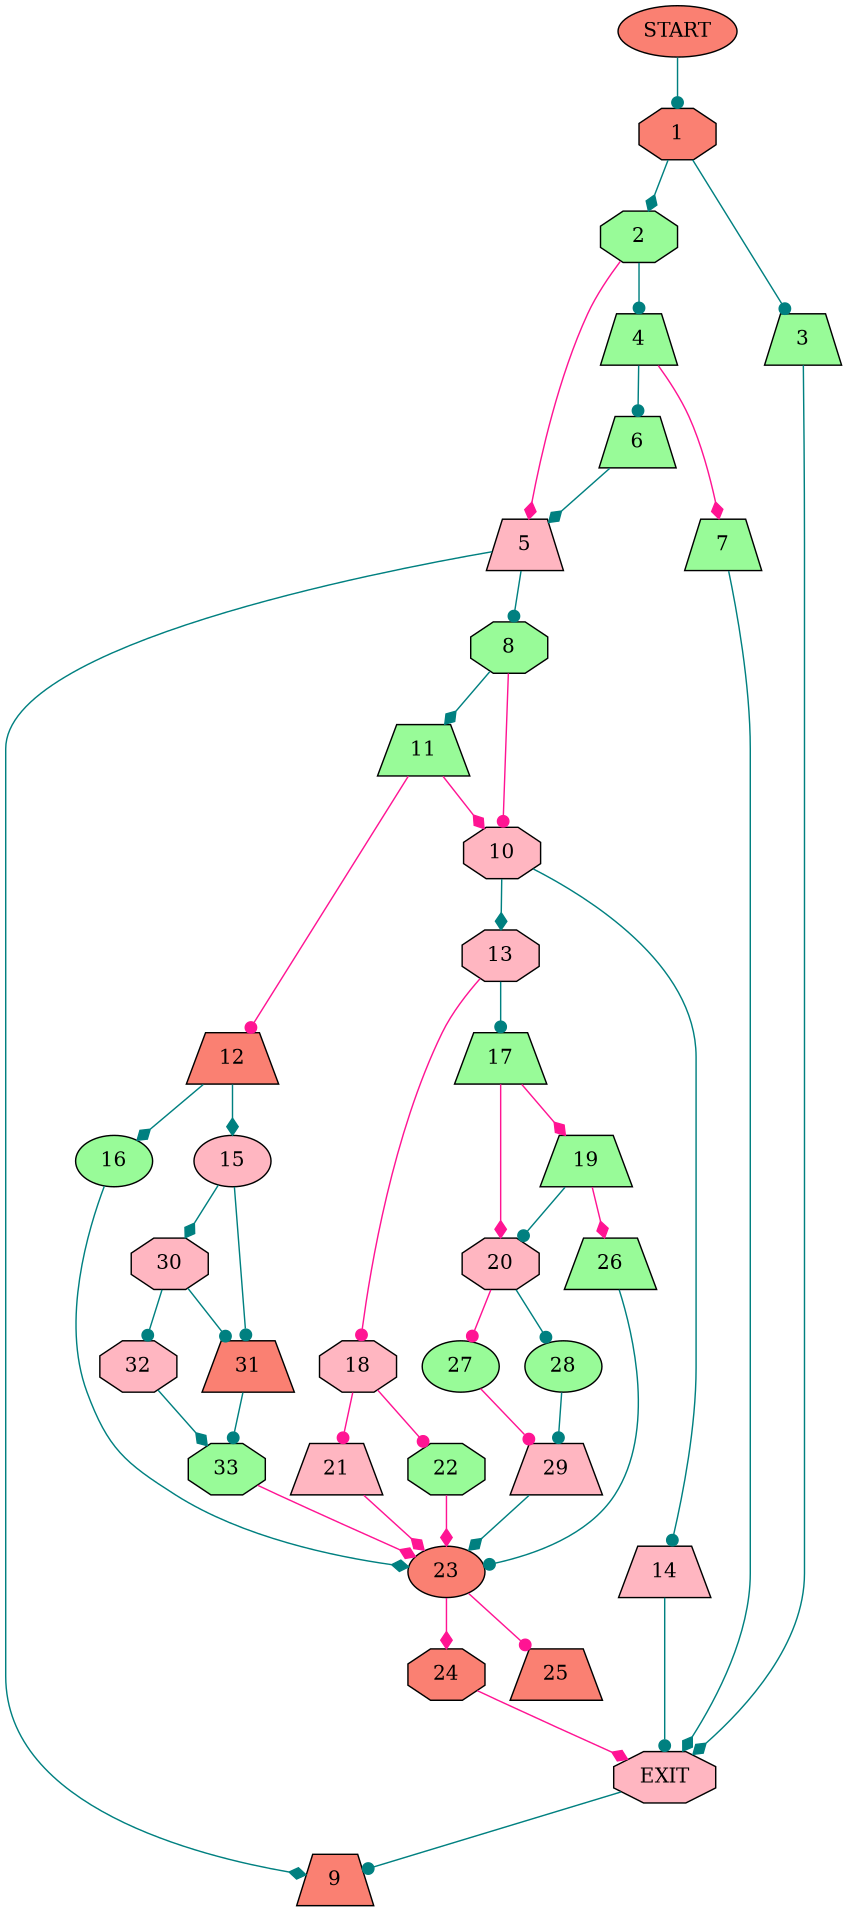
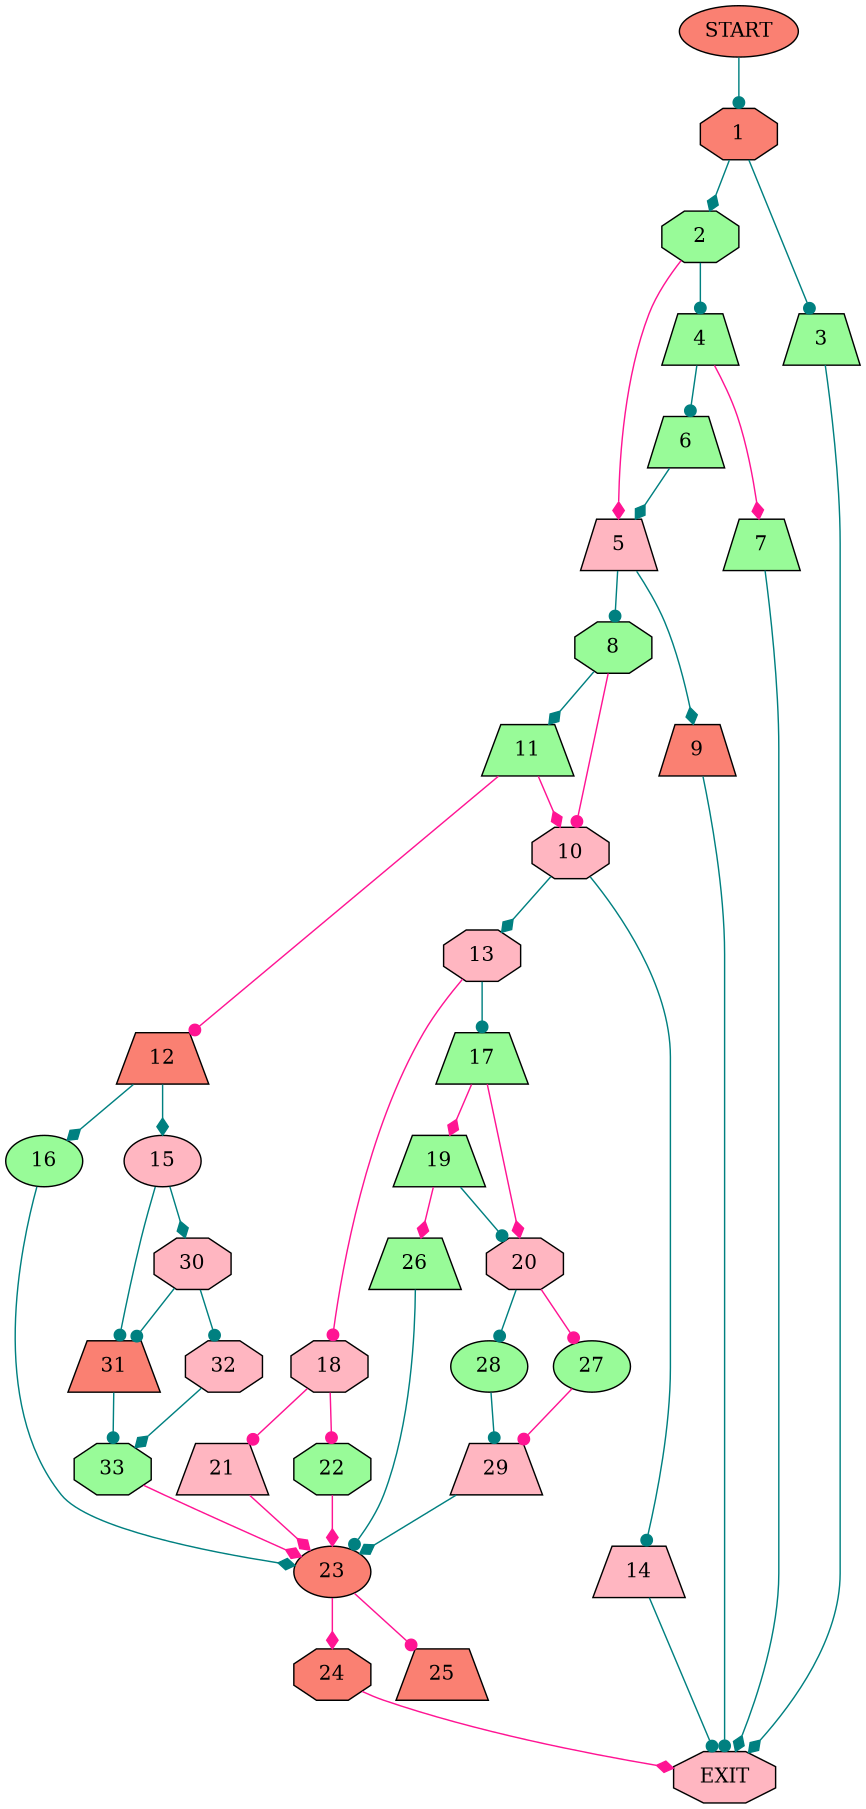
  digraph {
    node [fillcolor=palegreen shape=trapezium style=filled]
    edge [arrowhead=dot color=teal]
    n1 [fillcolor=salmon label=START shape=ellipse]
    1 [fillcolor=salmon shape=octagon]
    2 [shape=octagon]
    3
    n5 [fillcolor=lightpink label=EXIT shape=octagon]
    4
    5 [fillcolor=lightpink]
    6
    7
    8 [shape=octagon]
    9 [fillcolor=salmon]
    10 [fillcolor=lightpink shape=octagon]
    11
    13 [fillcolor=lightpink shape=octagon]
    14 [fillcolor=lightpink]
    12 [fillcolor=salmon]
    17
    18 [fillcolor=lightpink shape=octagon]
    15 [fillcolor=lightpink shape=ellipse]
    16 [shape=ellipse]
    30 [fillcolor=lightpink shape=octagon]
    31 [fillcolor=salmon]
    23 [fillcolor=salmon shape=ellipse]
    19
    20 [fillcolor=lightpink shape=octagon]
    21 [fillcolor=lightpink]
    22 [shape=octagon]
    32 [fillcolor=lightpink shape=octagon]
    33 [shape=octagon]
    24 [fillcolor=salmon shape=octagon]
    25 [fillcolor=salmon]
    26
    27 [shape=ellipse]
    28 [shape=ellipse]
    29 [fillcolor=lightpink]
    n1 -> 1
    1 -> 2 [arrowhead=diamond]
    1 -> 3
    2 -> 4
    2 -> 5 [arrowhead=diamond color=deeppink]
    3 -> n5 [arrowhead=diamond]
    4 -> 6
    4 -> 7 [arrowhead=diamond color=deeppink]
    5 -> 8
    5 -> 9 [arrowhead=diamond]
    6 -> 5 [arrowhead=diamond]
    7 -> n5 [arrowhead=diamond]
    8 -> 10 [color=deeppink]
    8 -> 11 [arrowhead=diamond]
-   n5 -> 9
+   9 -> n5
    10 -> 13 [arrowhead=diamond]
    10 -> 14
    11 -> 10 [arrowhead=diamond color=deeppink]
    11 -> 12 [color=deeppink]
    13 -> 17
    13 -> 18 [color=deeppink]
    14 -> n5
    12 -> 15 [arrowhead=diamond]
    12 -> 16 [arrowhead=diamond]
    17 -> 19 [arrowhead=diamond color=deeppink]
    17 -> 20 [arrowhead=diamond color=deeppink]
    18 -> 21 [color=deeppink]
    18 -> 22 [color=deeppink]
    15 -> 30 [arrowhead=diamond]
    15 -> 31
    16 -> 23 [arrowhead=diamond]
    30 -> 31
    30 -> 32
    31 -> 33
    23 -> 24 [arrowhead=diamond color=deeppink]
    23 -> 25 [color=deeppink]
    19 -> 20
    19 -> 26 [arrowhead=diamond color=deeppink]
    20 -> 27 [color=deeppink]
    20 -> 28
    21 -> 23 [arrowhead=diamond color=deeppink]
    22 -> 23 [arrowhead=diamond color=deeppink]
    32 -> 33 [arrowhead=diamond]
    33 -> 23 [arrowhead=diamond color=deeppink]
    24 -> n5 [arrowhead=diamond color=deeppink]
    26 -> 23
    27 -> 29 [color=deeppink]
    28 -> 29
    29 -> 23 [arrowhead=diamond]
  }
